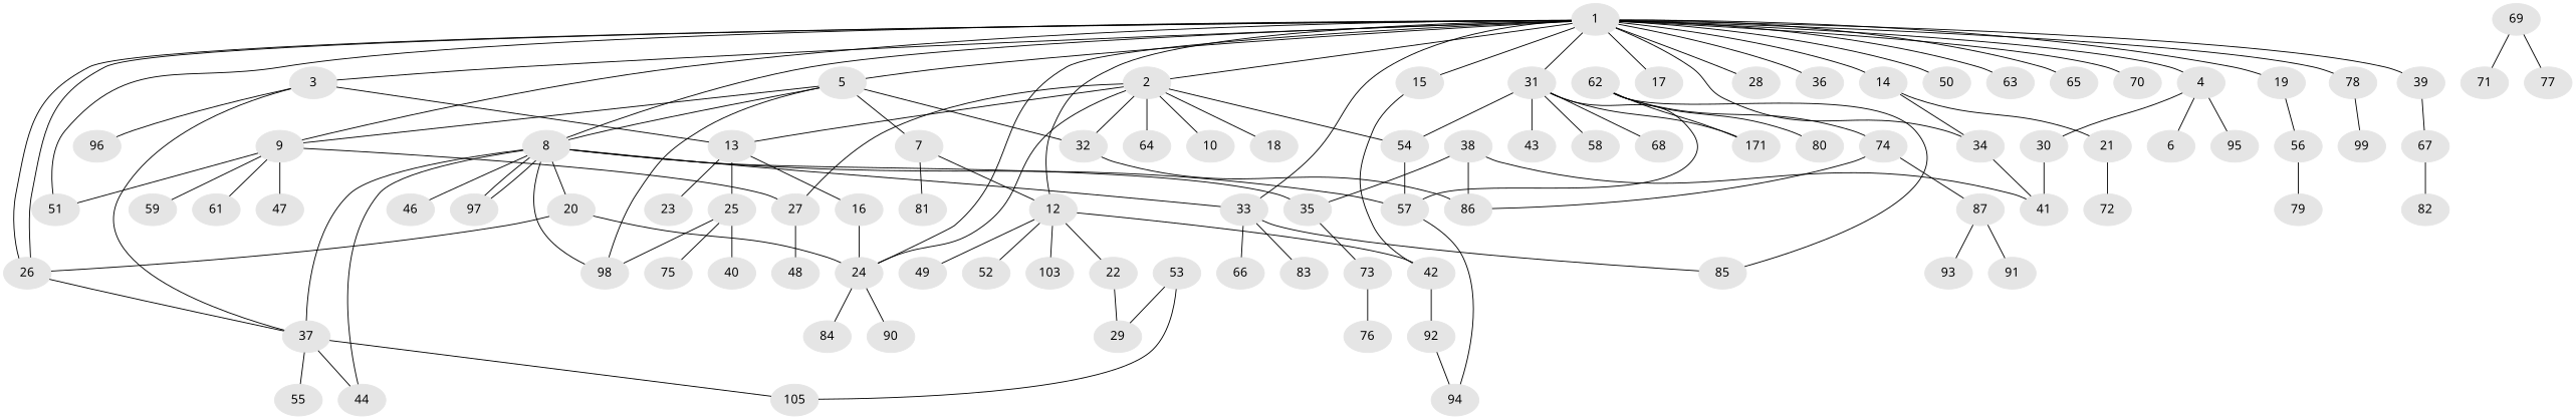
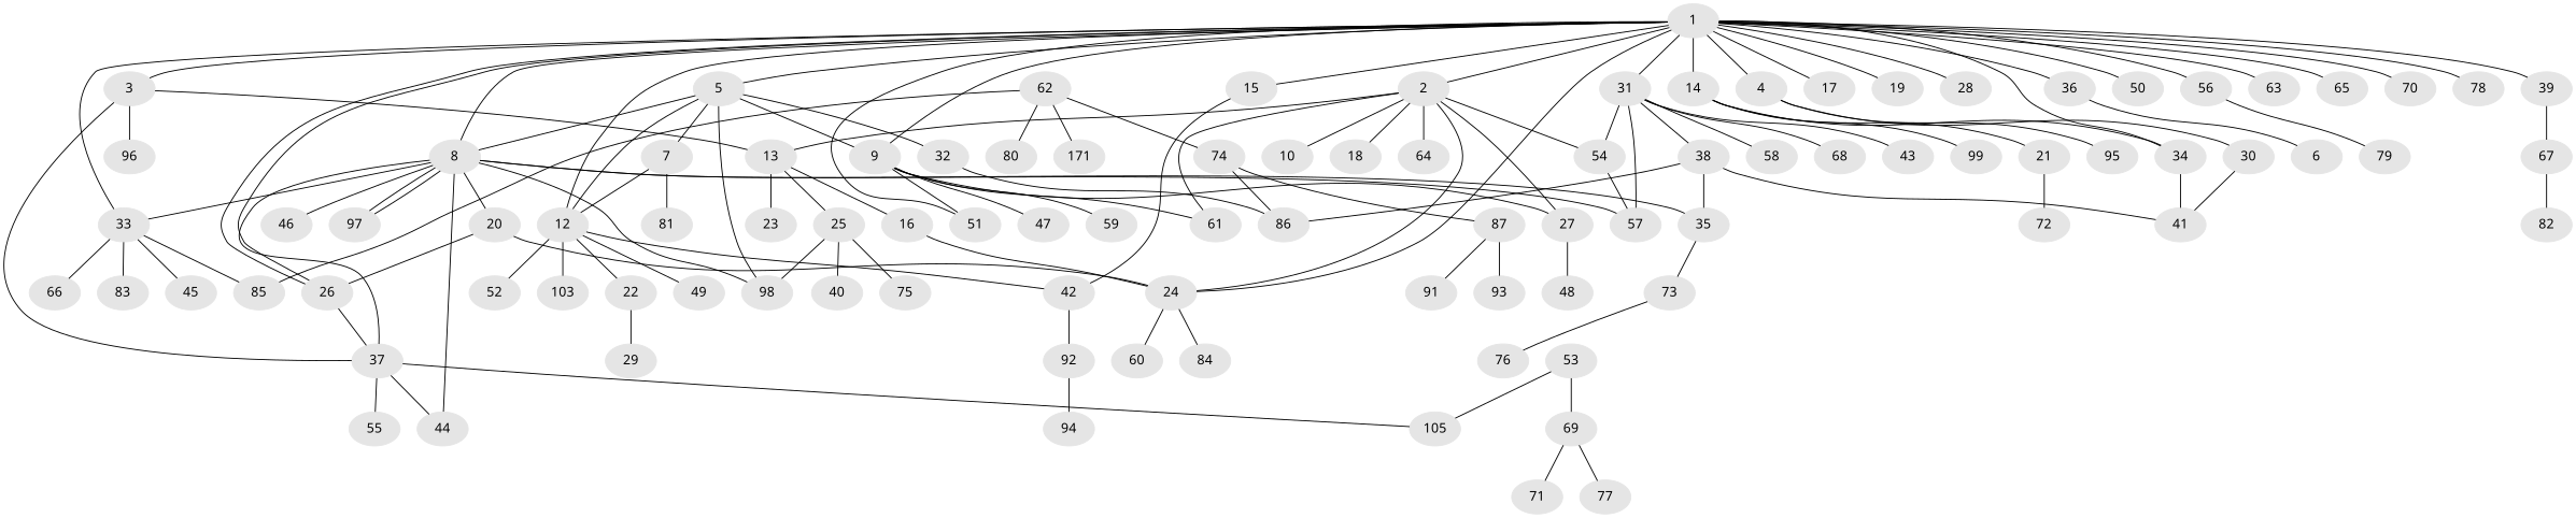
  graph {
    fontname="Noto Sans"
    node [color=gray90 fontname="Noto Sans" style=filled]
    edge [fontname="Noto Sans"]
    1
    2
    3
    4
    5
    8
    9
    12
    14
    15
    17
    19
    24
    26
    28
    31
    33
    34
    36
    39
    50
    51
    56
    63
    65
    70
    78
    10
    13
    18
    27
    32
    54
    64
    37
    96
    6
    30
    95
    7
    98
    20
    35
    44
    46
    57
    97
    47
    59
    61
    22
    42
    49
    52
    n55 [label=103]
    21
    99
-   60 [label=90]
+   60
    84
    38
    43
    58
    68
+   45
    66
    83
    85
    41
    67
    79
    16
    23
    25
    48
    86
    55
    n77 [label=105]
    81
    73
    94
    53
    69
    29
    92
    40
    75
    72
    62
    74
    80
    n91 [label=171]
    76
    82
    71
    77
    87
    91
    93
    1 -- 2
    1 -- 3
    1 -- 4
    1 -- 5
    1 -- 8
    1 -- 9
    1 -- 12
    1 -- 14
    1 -- 15
    1 -- 17
    1 -- 19
    1 -- 24
    1 -- 26
    1 -- 26
    1 -- 28
    1 -- 31
    1 -- 33
    1 -- 34
    1 -- 36
    1 -- 39
    1 -- 50
    1 -- 51
-   19 -- 56
+   1 -- 56
    1 -- 63
    1 -- 65
    1 -- 70
    1 -- 78
    2 -- 24
    2 -- 10
    2 -- 13
    2 -- 18
    2 -- 27
-   2 -- 32
+   2 -- 61
    2 -- 54
    2 -- 64
    3 -- 13
    3 -- 37
    3 -- 96
-   4 -- 6
+   36 -- 6
    4 -- 30
    4 -- 95
    5 -- 8
    5 -- 9
+   5 -- 12
    5 -- 32
    5 -- 7
    5 -- 98
    8 -- 33
    8 -- 37
    8 -- 98
    8 -- 20
    8 -- 35
    8 -- 44
    8 -- 46
    8 -- 57
    8 -- 97
    8 -- 97
    9 -- 51
    9 -- 27
    9 -- 47
    9 -- 59
    9 -- 61
    12 -- 22
    12 -- 42
    12 -- 49
    12 -- 52
    12 -- n55
    14 -- 34
    14 -- 21
-   78 -- 99
+   14 -- 99
    15 -- 42
    24 -- 60
    24 -- 84
    26 -- 37
    31 -- 54
    31 -- 57
-   31 -- n91
+   31 -- 38
    31 -- 43
    31 -- 58
    31 -- 68
+   33 -- 45
    33 -- 66
    33 -- 83
    33 -- 85
    34 -- 41
    39 -- 67
    56 -- 79
    13 -- 16
    13 -- 23
    13 -- 25
    27 -- 48
    32 -- 86
    54 -- 57
    37 -- 44
    37 -- 55
    37 -- n77
    30 -- 41
    7 -- 12
    7 -- 81
    20 -- 24
    20 -- 26
    35 -- 73
-   57 -- 94
    22 -- 29
    42 -- 92
    21 -- 72
    38 -- 35
    38 -- 41
    38 -- 86
    67 -- 82
    16 -- 24
    25 -- 98
    25 -- 40
    25 -- 75
    73 -- 76
    53 -- n77
-   53 -- 29
+   53 -- 69
    69 -- 71
    69 -- 77
    92 -- 94
    62 -- 85
    62 -- 74
    62 -- 80
    62 -- n91
    74 -- 86
    74 -- 87
    87 -- 91
    87 -- 93
  }
